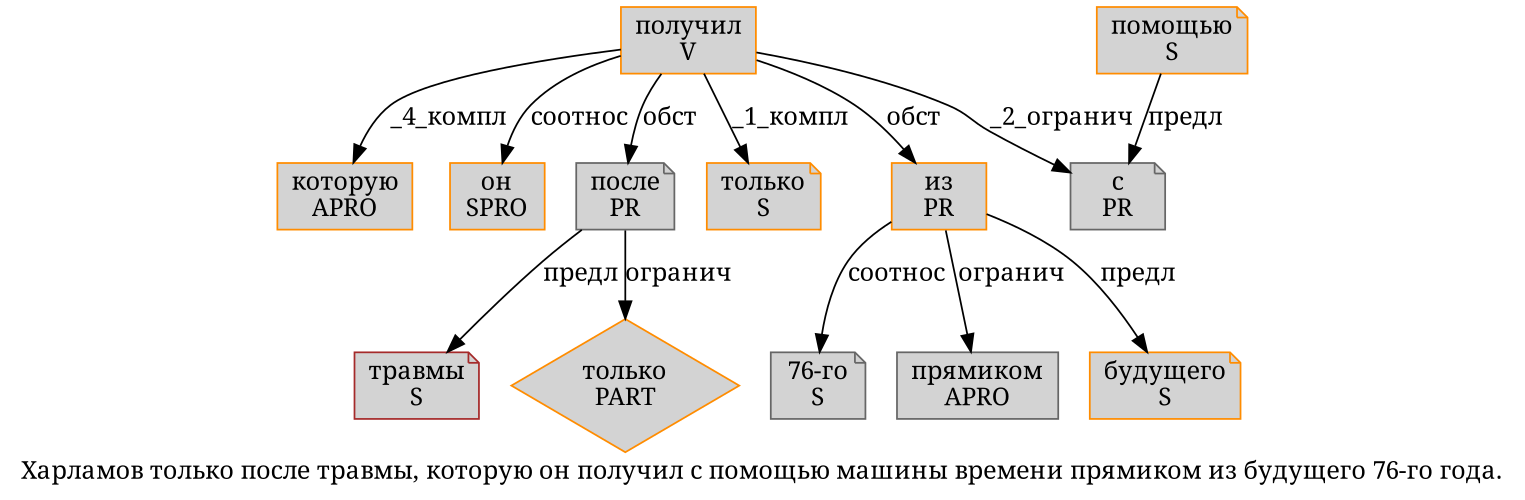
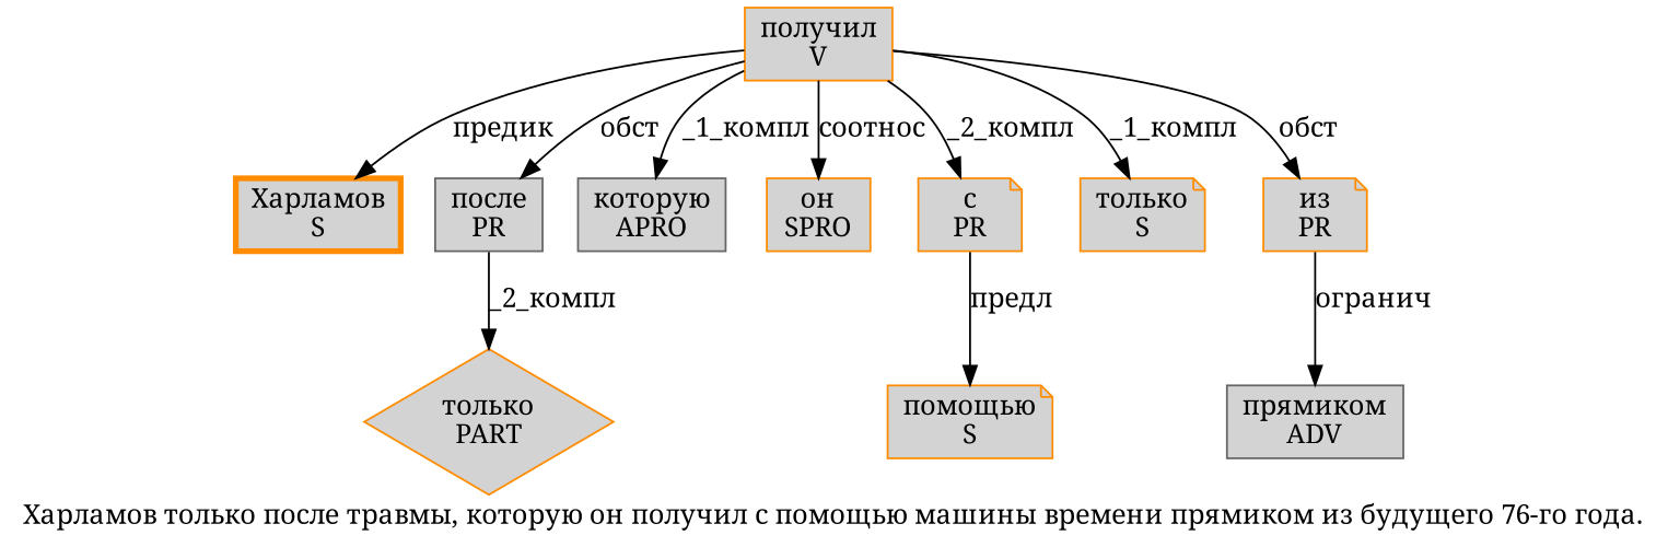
  digraph {
    fontname="Noto Serif"
    label="Харламов только после травмы, которую он получил с помощью машины времени прямиком из будущего 76-го года."
    node [color=darkorange fillcolor=lightgray fontname="Noto Serif" penwidth=1 shape=note style=filled]
    edge [fontname="Noto Serif"]
+   n1 [label="Харламов\nS" penwidth=3 shape=box]
    n2 [label="только\nPART" shape=diamond]
-   n3 [color=gray40 label="после\nPR"]
-   n4 [color=brown label="травмы\nS"]
-   n5 [label="которую\nAPRO" shape=box]
+   n3 [color=gray40 label="после\nPR" shape=box]
+   n5 [color=gray40 label="которую\nAPRO" shape=box]
    n6 [label="он\nSPRO" shape=box]
    n7 [label="получил\nV" shape=box]
-   n8 [color=gray40 label="с\nPR"]
+   n8 [label="с\nPR"]
    n9 [label="только\nS"]
-   n10 [label="из\nPR" shape=box]
+   n10 [label="из\nPR"]
    n11 [label="помощью\nS"]
-   n12 [color=gray40 label="прямиком\nAPRO" shape=box]
-   n13 [label="будущего\nS"]
-   n14 [color=gray40 label="76-го\nS"]
-   n3 -> n2 [label="огранич"]
-   n3 -> n4 [label="предл"]
+   n12 [color=gray40 label="прямиком\nADV" shape=box]
+   n3 -> n2 [label="_2_компл"]
+   n7 -> n1 [label="предик"]
    n7 -> n3 [label="обст"]
-   n7 -> n5 [label="_4_компл"]
+   n7 -> n5 [label="_1_компл"]
    n7 -> n6 [label="соотнос"]
-   n7 -> n8 [label="_2_огранич"]
+   n7 -> n8 [label="_2_компл"]
    n7 -> n9 [label="_1_компл"]
    n7 -> n10 [label="обст"]
-   n11 -> n8 [label="предл"]
+   n8 -> n11 [label="предл"]
    n10 -> n12 [label="огранич"]
-   n10 -> n13 [label="предл"]
-   n10 -> n14 [label="соотнос"]
  }
